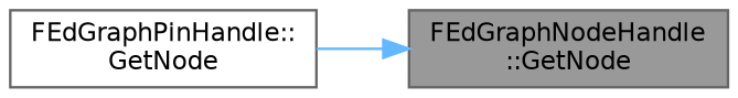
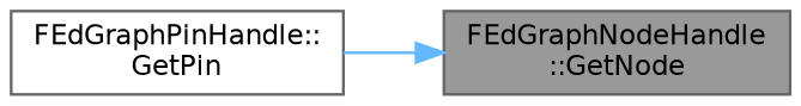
  digraph {
    rankdir=RL
    node [fontname=Helvetica fontsize=10 shape=box style=filled]
    n1 [color=gray40 fillcolor=grey60 fontcolor=black height=0.2 label="FEdGraphNodeHandle\l::GetNode" width=0.4]
-   n2 [color=grey40 fillcolor=white height=0.2 label="FEdGraphPinHandle::\lGetNode" width=0.4]
+   n2 [color=grey40 fillcolor=white height=0.2 label="FEdGraphPinHandle::\lGetPin" width=0.4]
    n1 -> n2 [color=steelblue1 dir=back fontname=Helvetica fontsize=10 labelfontname=Helvetica labelfontsize=10 style=solid]
  }
